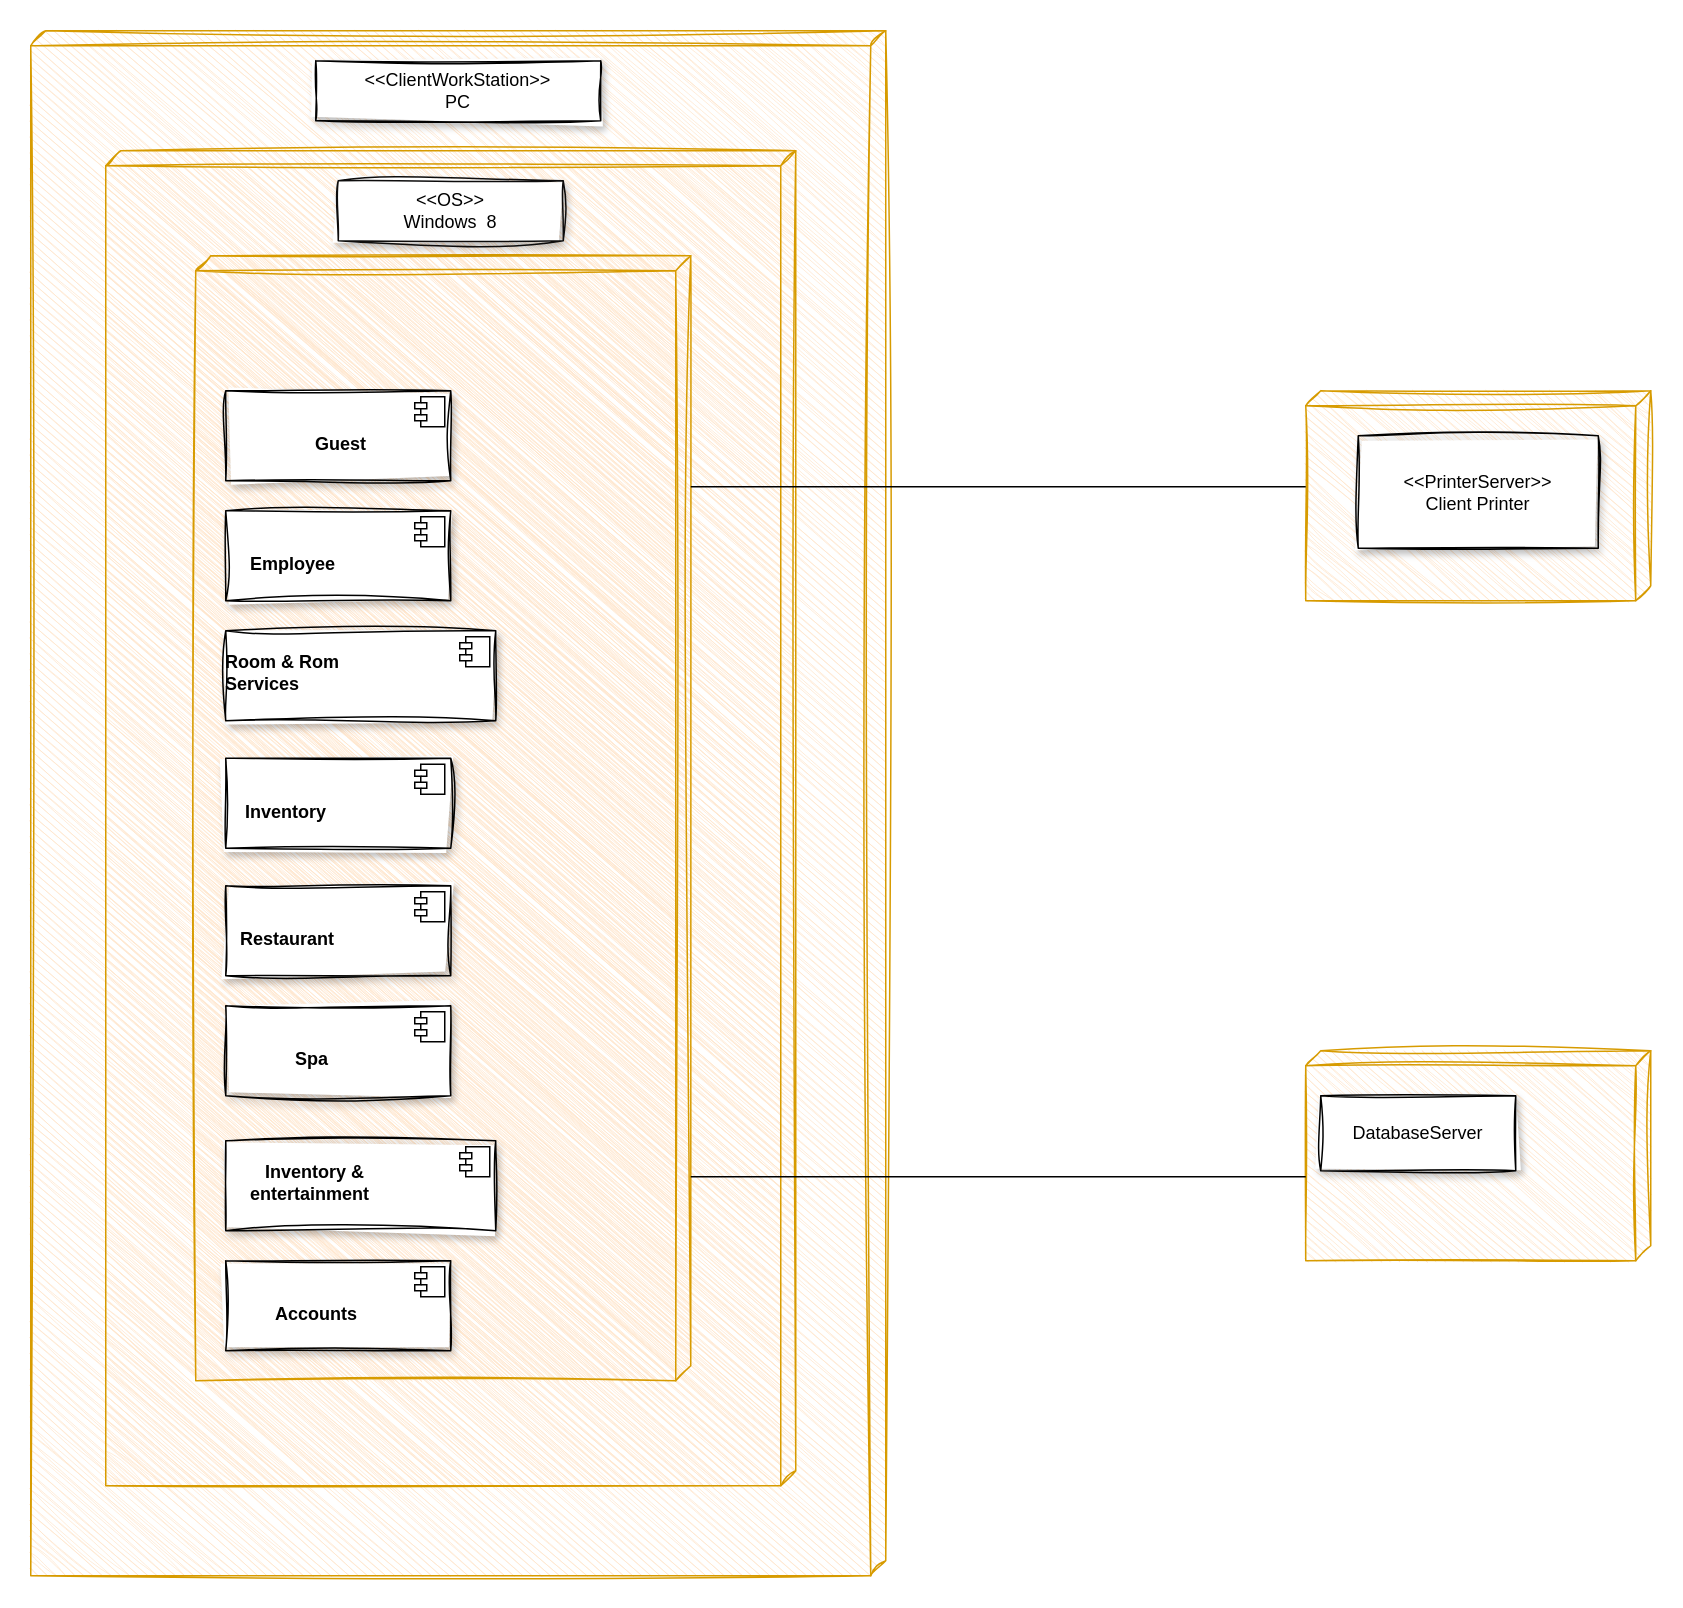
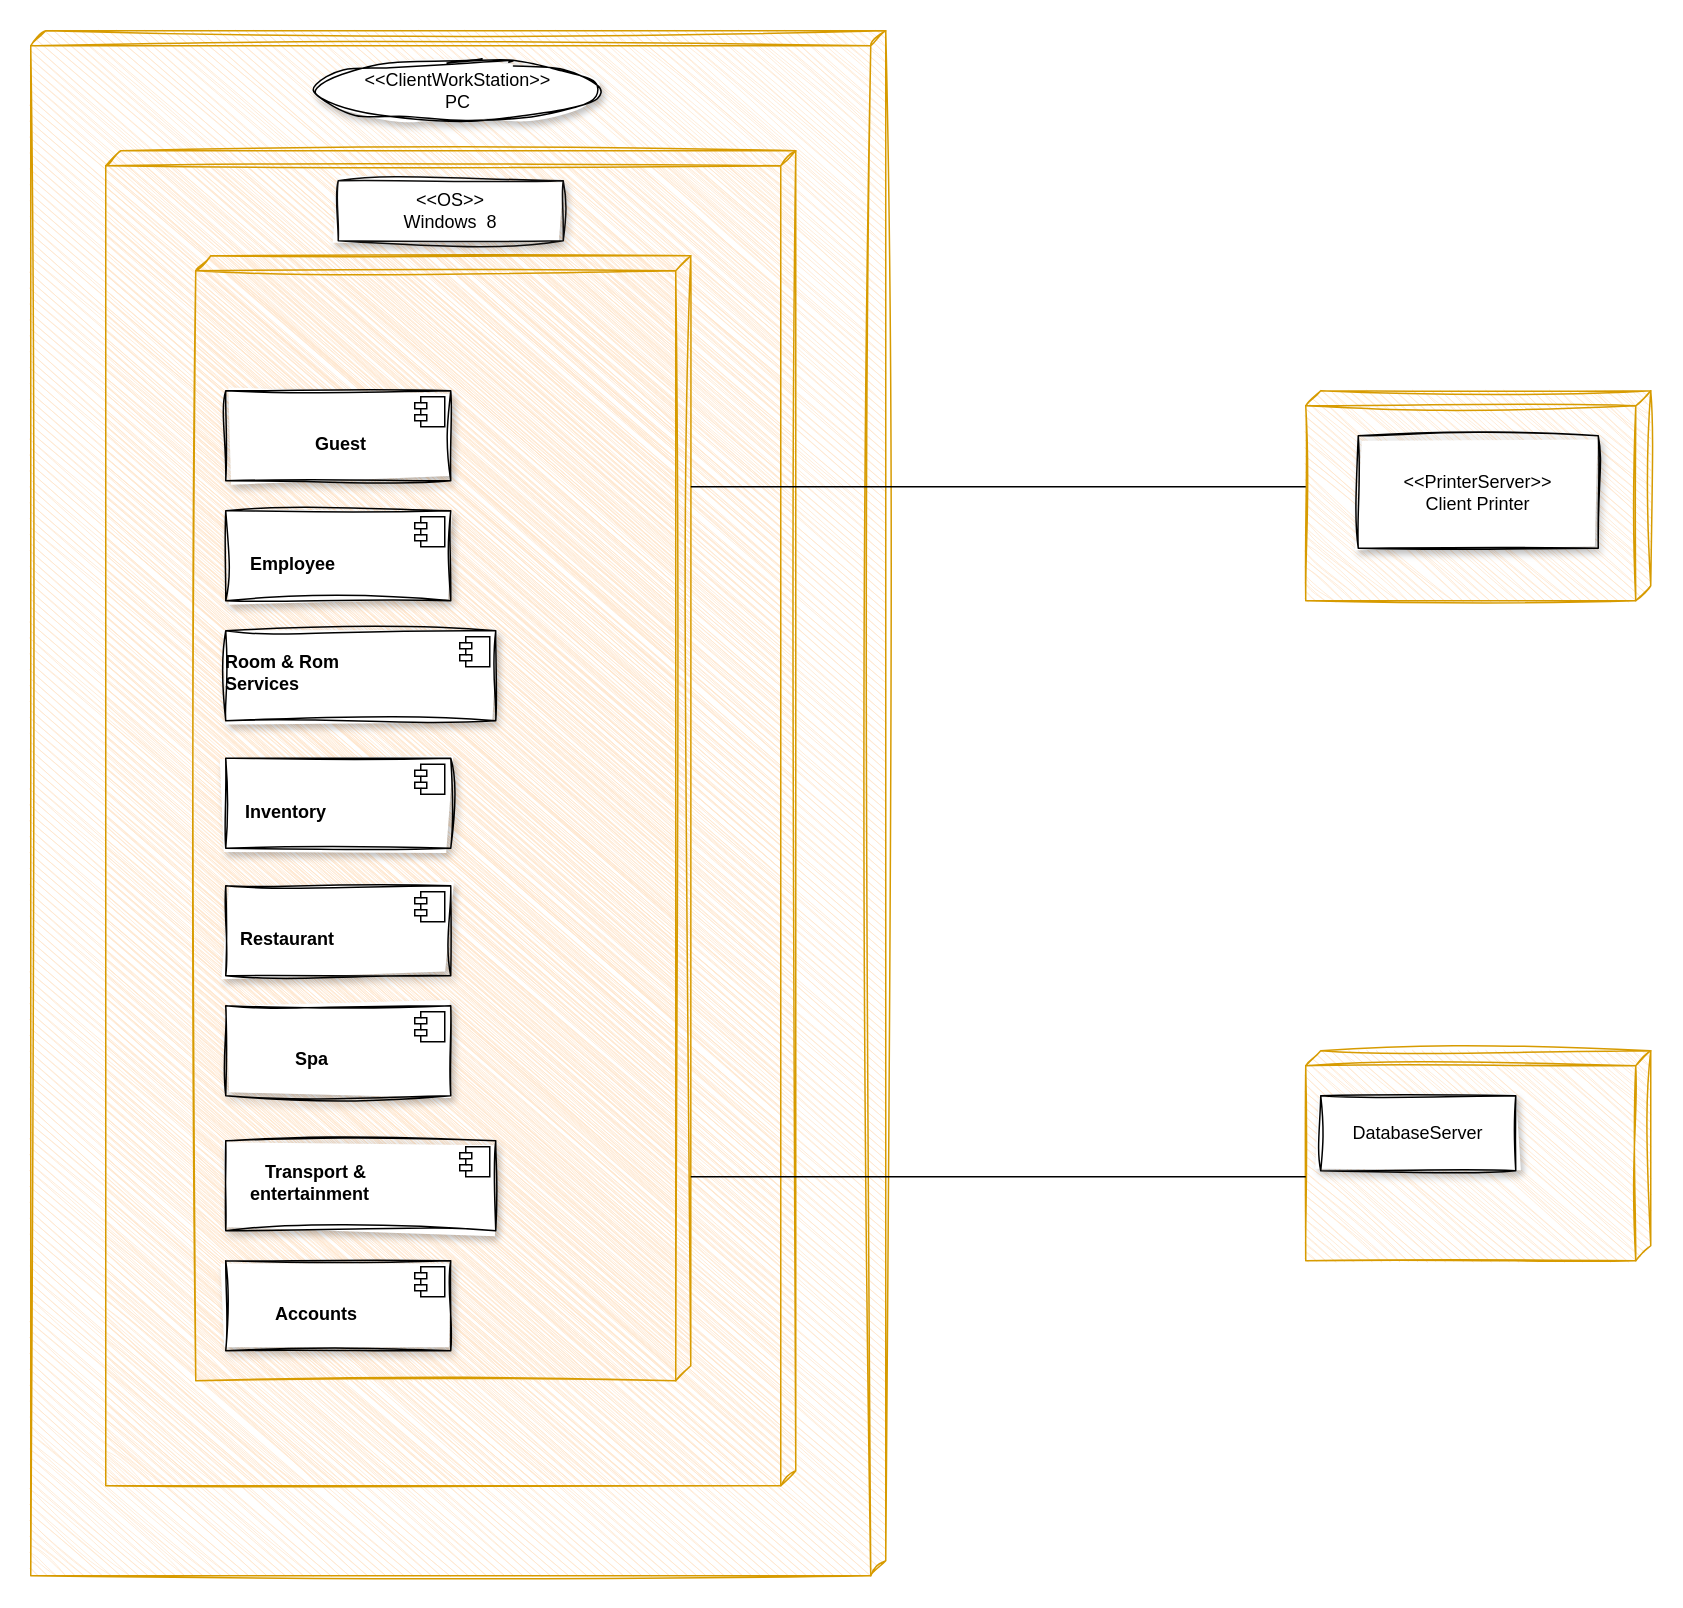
  <mxCell id="0" />
  <mxCell id="1" parent="0" />
  <mxCell id="2" value="" style="verticalAlign=top;align=left;spacingTop=8;spacingLeft=2;spacingRight=12;shape=cube;size=10;direction=south;fontStyle=4;html=1;whiteSpace=wrap;sketch=1;curveFitting=1;jiggle=2;fillColor=#ffe6cc;strokeColor=#d79b00;" vertex="1" parent="1"><mxGeometry x="20" y="20" width="570" height="1030" as="geometry" /></mxCell>
  <mxCell id="3" value="" style="verticalAlign=top;align=left;spacingTop=8;spacingLeft=2;spacingRight=12;shape=cube;size=10;direction=south;fontStyle=4;html=1;whiteSpace=wrap;sketch=1;curveFitting=1;jiggle=2;fillColor=#ffe6cc;strokeColor=#d79b00;" vertex="1" parent="1"><mxGeometry x="870" y="700" width="230" height="140" as="geometry" /></mxCell>
  <mxCell id="4" value="" style="verticalAlign=top;align=left;spacingTop=8;spacingLeft=2;spacingRight=12;shape=cube;size=10;direction=south;fontStyle=4;html=1;whiteSpace=wrap;sketch=1;curveFitting=1;jiggle=2;fillColor=#ffe6cc;strokeColor=#d79b00;" vertex="1" parent="1"><mxGeometry x="870" y="260" width="230" height="140" as="geometry" /></mxCell>
  <mxCell id="5" value="" style="verticalAlign=top;align=left;spacingTop=8;spacingLeft=2;spacingRight=12;shape=cube;size=10;direction=south;fontStyle=4;html=1;whiteSpace=wrap;sketch=1;curveFitting=1;jiggle=2;fillColor=#ffe6cc;strokeColor=#d79b00;" vertex="1" parent="1"><mxGeometry x="70" y="100" width="460" height="890" as="geometry" /></mxCell>
  <mxCell id="6" value="" style="verticalAlign=top;align=left;spacingTop=8;spacingLeft=2;spacingRight=12;shape=cube;size=10;direction=south;fontStyle=4;html=1;whiteSpace=wrap;sketch=1;curveFitting=1;jiggle=2;fillColor=#ffe6cc;strokeColor=#d79b00;" vertex="1" parent="1"><mxGeometry x="130" y="170" width="330" height="750" as="geometry" /></mxCell>
  <mxCell id="7" value="&amp;lt;&amp;lt;PrinterServer&amp;gt;&amp;gt;&lt;br&gt;Client Printer" style="html=1;whiteSpace=wrap;strokeColor=#000000;rounded=0;sketch=1;curveFitting=1;jiggle=2;shadow=1;" vertex="1" parent="1"><mxGeometry x="905" y="290" width="160" height="75" as="geometry" /></mxCell>
- <mxCell id="8" value="&amp;lt;&amp;lt;ClientWorkStation&amp;gt;&amp;gt;&lt;br&gt;PC" style="html=1;whiteSpace=wrap;strokeColor=#000000;sketch=1;curveFitting=1;jiggle=2;shadow=1;" vertex="1" parent="1"><mxGeometry x="210" y="40" width="190" height="40" as="geometry" /></mxCell>
+ <mxCell id="8" value="&amp;lt;&amp;lt;ClientWorkStation&amp;gt;&amp;gt;&lt;br&gt;PC" style="ellipse;html=1;whiteSpace=wrap;strokeColor=#000000;sketch=1;curveFitting=1;jiggle=2;shadow=1;" vertex="1" parent="1"><mxGeometry x="210" y="40" width="190" height="40" as="geometry" /></mxCell>
  <mxCell id="9" value="&amp;lt;&amp;lt;OS&amp;gt;&amp;gt;&lt;br&gt;Windows&amp;nbsp; 8" style="html=1;whiteSpace=wrap;strokeColor=#0d0c0c;sketch=1;curveFitting=1;jiggle=2;shadow=1;" vertex="1" parent="1"><mxGeometry x="225" y="120" width="150" height="40" as="geometry" /></mxCell>
  <mxCell id="10" value="DatabaseServer" style="html=1;whiteSpace=wrap;strokeColor=#000000;sketch=1;curveFitting=1;jiggle=2;shadow=1;" vertex="1" parent="1"><mxGeometry x="880" y="730" width="130" height="50" as="geometry" /></mxCell>
  <mxCell id="11" value="&lt;br&gt;&lt;b&gt;&lt;br&gt;&amp;nbsp; &amp;nbsp; &amp;nbsp; &amp;nbsp; &amp;nbsp; &amp;nbsp; &amp;nbsp; &amp;nbsp; &amp;nbsp; Guest&lt;/b&gt;" style="align=left;overflow=fill;html=1;dropTarget=0;whiteSpace=wrap;sketch=1;curveFitting=1;jiggle=2;shadow=1;" vertex="1" parent="1"><mxGeometry x="150" y="260" width="150" height="60" as="geometry" /></mxCell>
  <mxCell id="12" value="" style="shape=component;jettyWidth=8;jettyHeight=4;" vertex="1" parent="11"><mxGeometry x="1" width="20" height="20" relative="1" as="geometry"><mxPoint x="-24" y="4" as="offset" /></mxGeometry></mxCell>
  <mxCell id="13" value="&lt;br&gt;&lt;b&gt;&lt;br&gt;&amp;nbsp; &amp;nbsp; &amp;nbsp;Employee&lt;br&gt;&lt;/b&gt;" style="align=left;overflow=fill;html=1;dropTarget=0;whiteSpace=wrap;sketch=1;curveFitting=1;jiggle=2;shadow=1;" vertex="1" parent="1"><mxGeometry x="150" y="340" width="150" height="60" as="geometry" /></mxCell>
  <mxCell id="14" value="" style="shape=component;jettyWidth=8;jettyHeight=4;" vertex="1" parent="13"><mxGeometry x="1" width="20" height="20" relative="1" as="geometry"><mxPoint x="-24" y="4" as="offset" /></mxGeometry></mxCell>
  <mxCell id="15" value="&lt;b&gt;&lt;br&gt;Room &amp;amp; Rom&lt;br&gt;Services&lt;/b&gt;" style="align=left;overflow=fill;html=1;dropTarget=0;whiteSpace=wrap;sketch=1;curveFitting=1;jiggle=2;shadow=1;" vertex="1" parent="1"><mxGeometry x="150" y="420" width="180" height="60" as="geometry" /></mxCell>
  <mxCell id="16" value="" style="shape=component;jettyWidth=8;jettyHeight=4;" vertex="1" parent="15"><mxGeometry x="1" width="20" height="20" relative="1" as="geometry"><mxPoint x="-24" y="4" as="offset" /></mxGeometry></mxCell>
  <mxCell id="17" value="&lt;br&gt;&lt;br&gt;&amp;nbsp; &amp;nbsp; &lt;b&gt;Inventory&lt;/b&gt;" style="align=left;overflow=fill;html=1;dropTarget=0;whiteSpace=wrap;sketch=1;curveFitting=1;jiggle=2;shadow=1;" vertex="1" parent="1"><mxGeometry x="150" y="505" width="150" height="60" as="geometry" /></mxCell>
  <mxCell id="18" value="" style="shape=component;jettyWidth=8;jettyHeight=4;" vertex="1" parent="17"><mxGeometry x="1" width="20" height="20" relative="1" as="geometry"><mxPoint x="-24" y="4" as="offset" /></mxGeometry></mxCell>
  <mxCell id="19" value="&lt;br&gt;&lt;b&gt;&lt;br&gt;&amp;nbsp; &amp;nbsp;Restaurant&lt;br&gt;&lt;/b&gt;" style="align=left;overflow=fill;html=1;dropTarget=0;whiteSpace=wrap;sketch=1;curveFitting=1;jiggle=2;shadow=1;" vertex="1" parent="1"><mxGeometry x="150" y="590" width="150" height="60" as="geometry" /></mxCell>
  <mxCell id="20" value="" style="shape=component;jettyWidth=8;jettyHeight=4;" vertex="1" parent="19"><mxGeometry x="1" width="20" height="20" relative="1" as="geometry"><mxPoint x="-24" y="4" as="offset" /></mxGeometry></mxCell>
  <mxCell id="21" value="&lt;br&gt;&amp;nbsp;&lt;br&gt;&amp;nbsp; &amp;nbsp; &amp;nbsp; &amp;nbsp; &amp;nbsp; &amp;nbsp; &amp;nbsp; &lt;b&gt;Spa&lt;/b&gt;" style="align=left;overflow=fill;html=1;dropTarget=0;whiteSpace=wrap;sketch=1;curveFitting=1;jiggle=2;shadow=1;" vertex="1" parent="1"><mxGeometry x="150" y="670" width="150" height="60" as="geometry" /></mxCell>
  <mxCell id="22" value="" style="shape=component;jettyWidth=8;jettyHeight=4;" vertex="1" parent="21"><mxGeometry x="1" width="20" height="20" relative="1" as="geometry"><mxPoint x="-24" y="4" as="offset" /></mxGeometry></mxCell>
- <mxCell id="23" value="&lt;br&gt;&amp;nbsp; &amp;nbsp; &amp;nbsp; &lt;b&gt;&amp;nbsp; Inventory &amp;amp;&lt;br&gt;&amp;nbsp; &amp;nbsp; &amp;nbsp;entertainment&lt;/b&gt;" style="align=left;overflow=fill;html=1;dropTarget=0;whiteSpace=wrap;sketch=1;curveFitting=1;jiggle=2;shadow=1;" vertex="1" parent="1"><mxGeometry x="150" y="760" width="180" height="60" as="geometry" /></mxCell>
+ <mxCell id="23" value="&lt;br&gt;&amp;nbsp; &amp;nbsp; &amp;nbsp; &lt;b&gt;&amp;nbsp; Transport &amp;amp;&lt;br&gt;&amp;nbsp; &amp;nbsp; &amp;nbsp;entertainment&lt;/b&gt;" style="align=left;overflow=fill;html=1;dropTarget=0;whiteSpace=wrap;sketch=1;curveFitting=1;jiggle=2;shadow=1;" vertex="1" parent="1"><mxGeometry x="150" y="760" width="180" height="60" as="geometry" /></mxCell>
  <mxCell id="24" value="" style="shape=component;jettyWidth=8;jettyHeight=4;" vertex="1" parent="23"><mxGeometry x="1" width="20" height="20" relative="1" as="geometry"><mxPoint x="-24" y="4" as="offset" /></mxGeometry></mxCell>
  <mxCell id="25" value="&amp;nbsp;&lt;br&gt;&lt;br&gt;&amp;nbsp; &amp;nbsp; &amp;nbsp; &amp;nbsp; &amp;nbsp; &lt;b&gt;Accounts&lt;/b&gt;" style="align=left;overflow=fill;html=1;dropTarget=0;whiteSpace=wrap;sketch=1;curveFitting=1;jiggle=2;shadow=1;" vertex="1" parent="1"><mxGeometry x="150" y="840" width="150" height="60" as="geometry" /></mxCell>
  <mxCell id="26" value="" style="shape=component;jettyWidth=8;jettyHeight=4;" vertex="1" parent="25"><mxGeometry x="1" width="20" height="20" relative="1" as="geometry"><mxPoint x="-24" y="4" as="offset" /></mxGeometry></mxCell>
  <mxCell id="27" value="" style="line;strokeWidth=1;fillColor=none;align=left;verticalAlign=middle;spacingTop=-1;spacingLeft=3;spacingRight=3;rotatable=0;labelPosition=right;points=[];portConstraint=eastwest;strokeColor=inherit;" vertex="1" parent="1"><mxGeometry x="460" y="320" width="410" height="8" as="geometry" /></mxCell>
  <mxCell id="28" value="" style="line;strokeWidth=1;fillColor=none;align=left;verticalAlign=middle;spacingTop=-1;spacingLeft=3;spacingRight=3;rotatable=0;labelPosition=right;points=[];portConstraint=eastwest;strokeColor=inherit;" vertex="1" parent="1"><mxGeometry x="460" y="780" width="410" height="8" as="geometry" /></mxCell>
